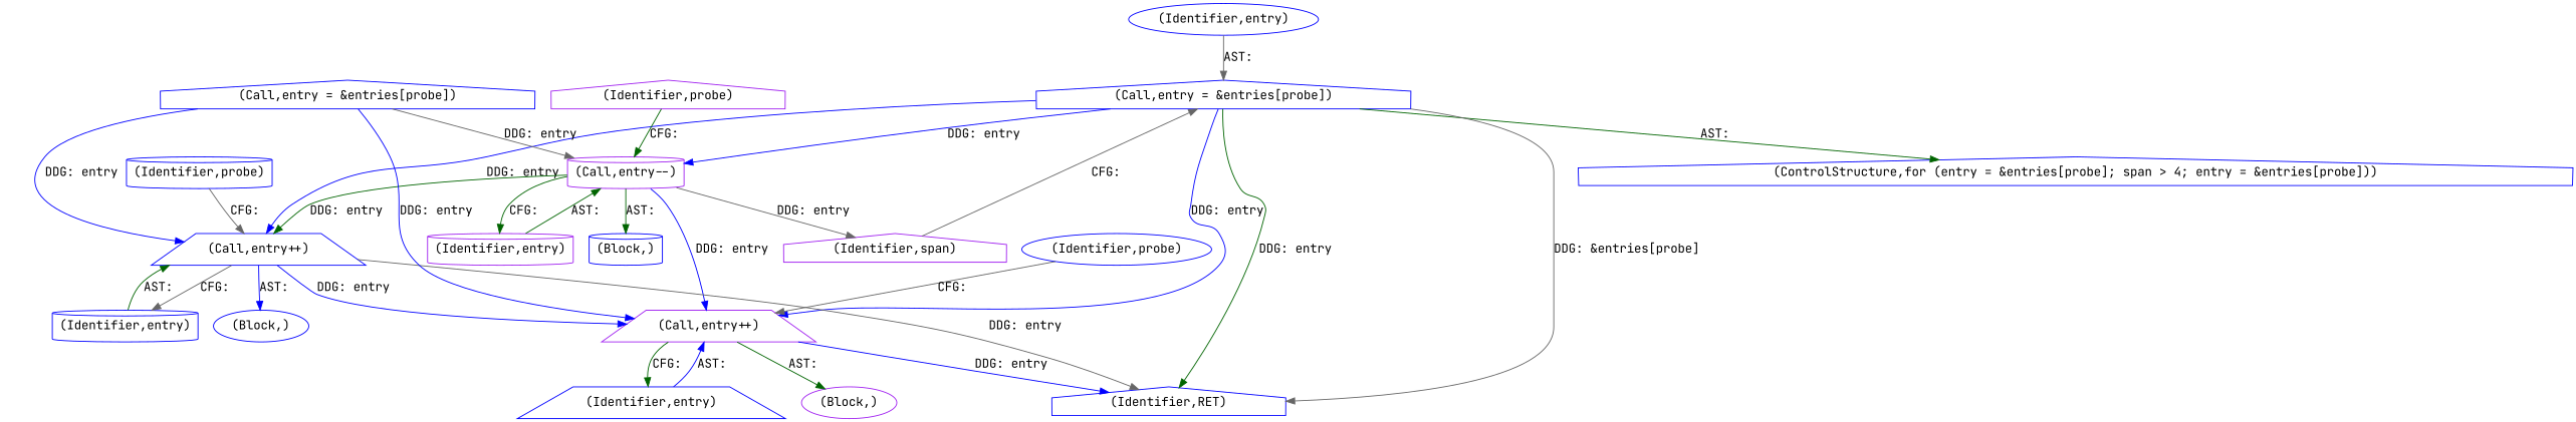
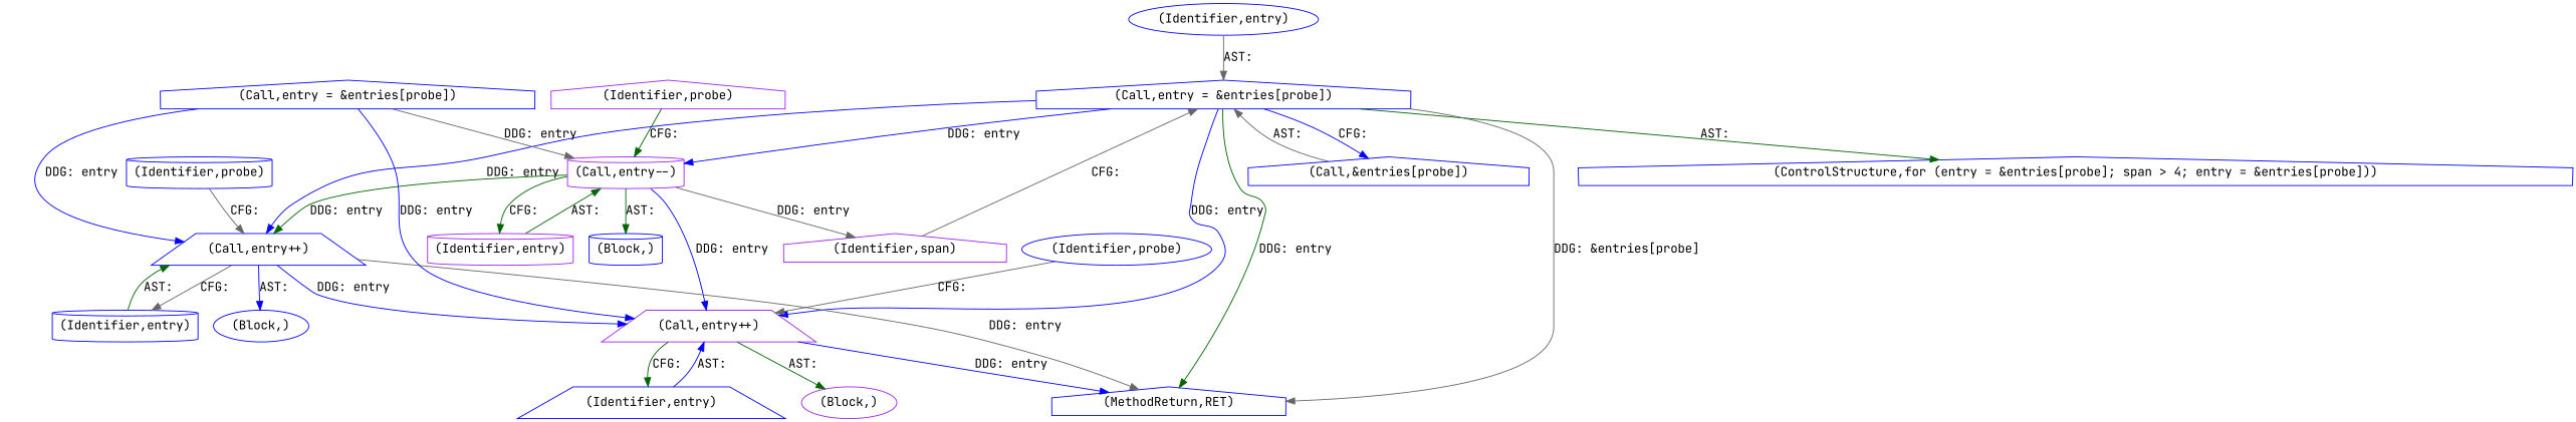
  digraph {
    fontname="JetBrains Mono"
    node [color=blue fontname="JetBrains Mono" shape=house]
    edge [color=blue fontname="JetBrains Mono"]
    n1 [label="(Call,entry = &entries[probe])"]
    n2 [color=purple label="(Call,entry--)" shape=cylinder]
    n3 [label="(Call,entry++)" shape=trapezium]
    n4 [color=purple label="(Call,entry++)" shape=trapezium]
    n5 [label="(ControlStructure,for (entry = &entries[probe]; span > 4; entry = &entries[probe]))"]
-   n7 [label="(Identifier,RET)"]
+   n6 [label="(Call,&entries[probe])"]
+   n7 [label="(MethodReturn,RET)"]
    n8 [label="(Block,)" shape=cylinder]
    n9 [color=purple label="(Identifier,entry)" shape=cylinder]
    n10 [color=purple label="(Identifier,span)"]
    n11 [label="(Block,)" shape=ellipse]
    n12 [label="(Identifier,entry)" shape=cylinder]
    n13 [label="(Identifier,entry)" shape=trapezium]
    n14 [color=purple label="(Block,)" shape=ellipse]
    n15 [label="(Identifier,probe)" shape=cylinder]
    n16 [color=purple label="(Identifier,probe)"]
    n17 [label="(Identifier,probe)" shape=ellipse]
    n18 [label="(Identifier,entry)" shape=ellipse]
    n19 [label="(Call,entry = &entries[probe])"]
    n1 -> n2 [label="DDG: entry"]
    n1 -> n3 [label="DDG: entry"]
    n1 -> n4 [label="DDG: entry"]
    n1 -> n5 [color=darkgreen label="AST: "]
+   n1 -> n6 [label="CFG: "]
    n1 -> n7 [color=gray40 label="DDG: &entries[probe]"]
    n1 -> n7 [color=darkgreen label="DDG: entry"]
    n2 -> n3 [color=darkgreen label="DDG: entry"]
    n2 -> n4 [label="DDG: entry"]
    n2 -> n8 [color=darkgreen label="AST: "]
    n2 -> n9 [color=darkgreen label="CFG: "]
    n2 -> n10 [color=gray40 label="DDG: entry"]
    n3 -> n4 [label="DDG: entry"]
    n3 -> n7 [color=gray40 label="DDG: entry"]
    n3 -> n11 [label="AST: "]
    n3 -> n12 [color=gray40 label="CFG: "]
    n4 -> n7 [label="DDG: entry"]
    n4 -> n13 [color=darkgreen label="CFG: "]
    n4 -> n14 [color=darkgreen label="AST: "]
+   n6 -> n1 [color=gray40 label="AST: "]
    n9 -> n2 [color=darkgreen label="AST: "]
    n10 -> n1 [color=gray40 label="CFG: "]
    n12 -> n3 [color=darkgreen label="AST: "]
    n13 -> n4 [label="AST: "]
    n15 -> n3 [color=gray40 label="CFG: "]
    n16 -> n2 [color=darkgreen label="CFG: "]
    n17 -> n4 [color=gray40 label="CFG: "]
    n18 -> n1 [color=gray40 label="AST: "]
    n19 -> n2 [color=gray40 label="DDG: entry"]
    n19 -> n3 [label="DDG: entry"]
    n19 -> n4 [label="DDG: entry"]
  }
